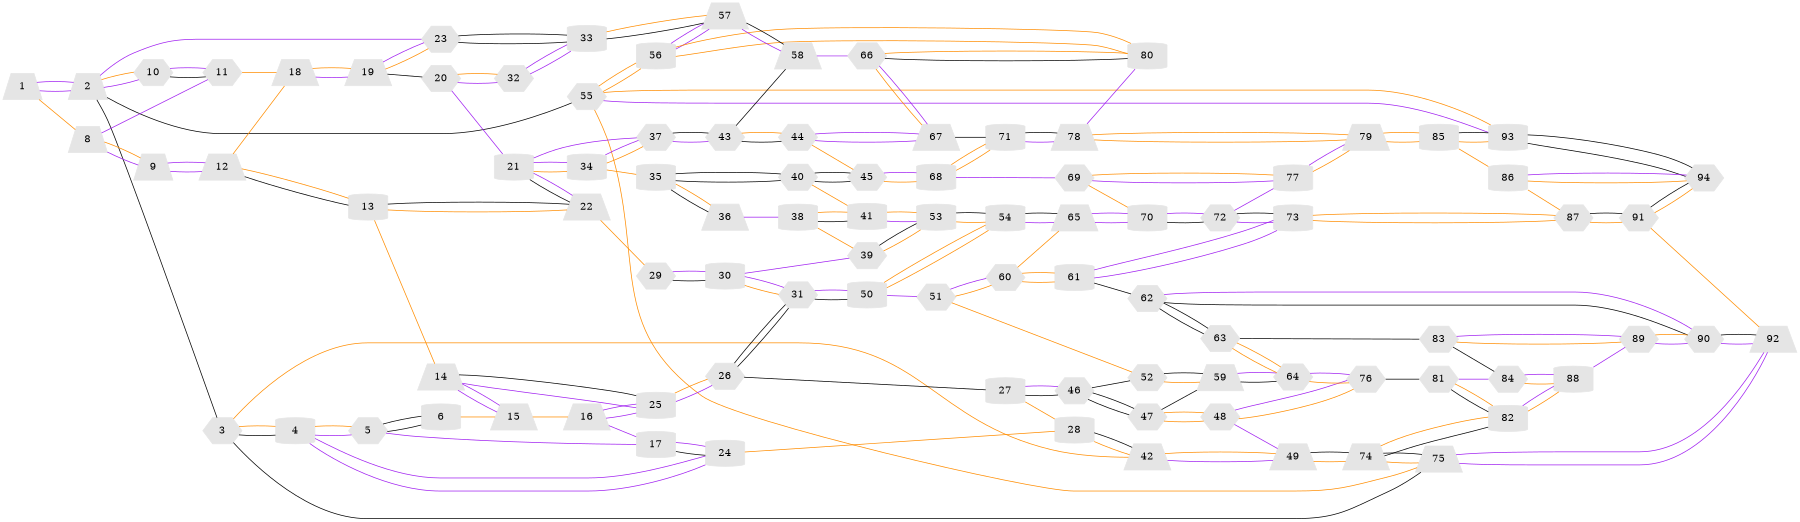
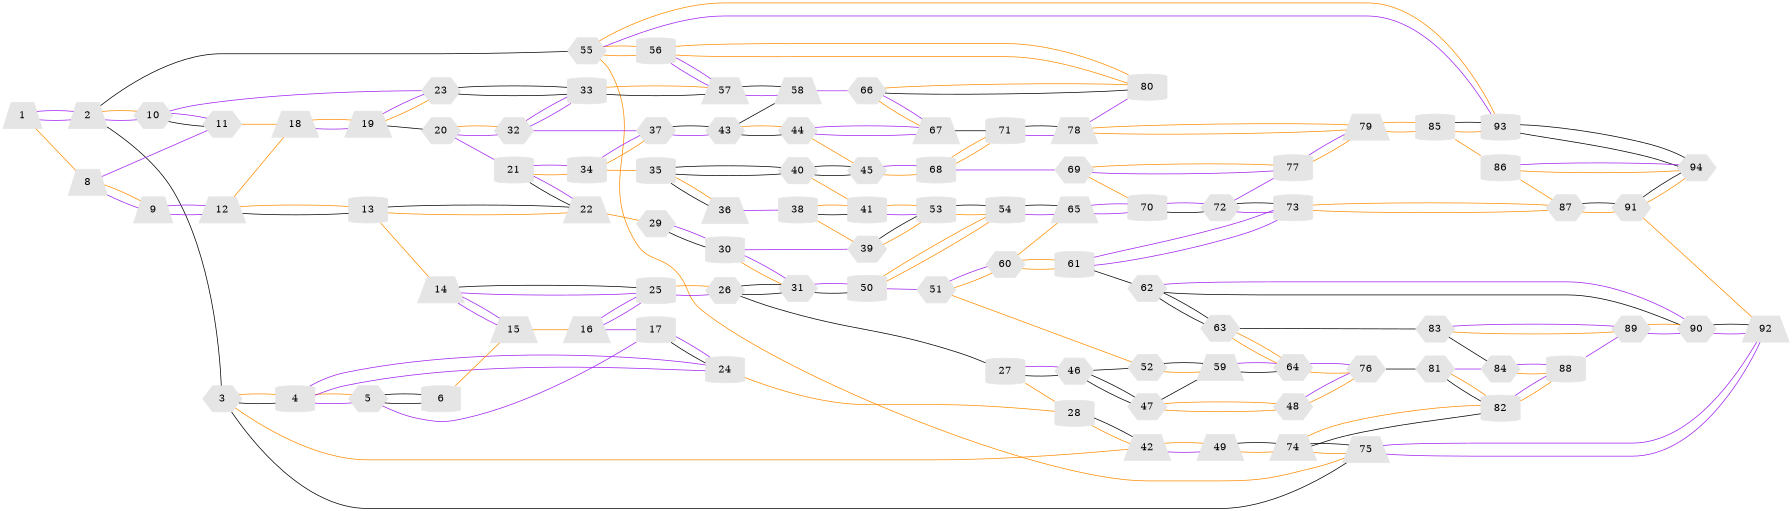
  graph {
    rankdir=LR
    node [color=gray90 shape=hexagon style=filled]
    edge [color=darkorange]
    1 [shape=trapezium]
    2 [shape=trapezium]
    8 [shape=trapezium]
    3
    10
    55
    9 [shape=trapezium]
    11
    4 [shape=cylinder]
    42 [shape=trapezium]
    75 [shape=trapezium]
    23
    56 [shape=cylinder]
    93 [shape=cylinder]
    5
    24 [shape=cylinder]
    49 [shape=trapezium]
    92 [shape=trapezium]
    6 [shape=cylinder]
    17 [shape=cylinder]
    28 [shape=cylinder]
    15 [shape=trapezium]
    16 [shape=trapezium]
    12 [shape=trapezium]
    18 [shape=trapezium]
    13 [shape=cylinder]
    33 [shape=cylinder]
    19 [shape=trapezium]
    14 [shape=trapezium]
    22 [shape=trapezium]
    25 [shape=cylinder]
    29
    26
    20
    21 [shape=cylinder]
    32
    34 [shape=cylinder]
    37
    35 [shape=cylinder]
    30 [shape=cylinder]
    57 [shape=trapezium]
    27 [shape=cylinder]
    31
    46
    50 [shape=cylinder]
    47
    52
    39
    36 [shape=trapezium]
    38 [shape=cylinder]
    53 [shape=cylinder]
    51
    54 [shape=cylinder]
    43
    58 [shape=trapezium]
    40
    41 [shape=cylinder]
    45
    44
    68 [shape=cylinder]
    74 [shape=trapezium]
    67 [shape=trapezium]
    66
    71 [shape=cylinder]
    69
    48
    59 [shape=trapezium]
    76
    64
    81
    82 [shape=cylinder]
    60
    65 [shape=trapezium]
    61 [shape=cylinder]
    70 [shape=cylinder]
    80 [shape=cylinder]
    94
    62
    73 [shape=cylinder]
    63
    90
    87
    83
    84
    89
    72
    78 [shape=trapezium]
    77 [shape=cylinder]
    79 [shape=trapezium]
    91
    88 [shape=cylinder]
    85 [shape=cylinder]
    86 [shape=cylinder]
    1 -- 2 [color=purple]
    1 -- 2 [color=purple]
    1 -- 8
    2 -- 3 [color=black]
    2 -- 10 [color=purple]
    2 -- 10
    2 -- 55 [color=black]
    8 -- 9 [color=purple]
    8 -- 9
    8 -- 11 [color=purple]
    3 -- 4 [color=black]
    3 -- 4
    3 -- 42
    3 -- 75 [color=black]
    10 -- 11 [color=black]
    10 -- 11 [color=purple]
-   2 -- 23 [color=purple]
+   10 -- 23 [color=purple]
    55 -- 75
    55 -- 56
    55 -- 56
    55 -- 93 [color=purple]
    55 -- 93
    9 -- 12 [color=purple]
    9 -- 12 [color=purple]
    11 -- 18
    4 -- 5 [color=purple]
    4 -- 5
    4 -- 24 [color=purple]
    4 -- 24 [color=purple]
    42 -- 49 [color=purple]
    42 -- 49
    75 -- 92 [color=purple]
    75 -- 92 [color=purple]
    23 -- 33 [color=black]
    23 -- 33 [color=black]
    56 -- 57 [color=purple]
    56 -- 57 [color=purple]
    56 -- 80
    56 -- 80
    93 -- 94 [color=black]
    93 -- 94 [color=black]
    5 -- 6 [color=black]
    5 -- 6 [color=black]
    5 -- 17 [color=purple]
    24 -- 28
    49 -- 74
    49 -- 74 [color=black]
    6 -- 15
    17 -- 24 [color=black]
    17 -- 24 [color=purple]
    28 -- 42
    28 -- 42 [color=black]
    15 -- 16
    16 -- 17 [color=purple]
    16 -- 25 [color=purple]
    16 -- 25 [color=purple]
    12 -- 18
    12 -- 13 [color=black]
    12 -- 13
    18 -- 19 [color=purple]
    18 -- 19
    13 -- 14
    13 -- 22
    13 -- 22 [color=black]
    33 -- 57 [color=black]
    33 -- 57
    19 -- 23
    19 -- 23 [color=purple]
    19 -- 20 [color=black]
    14 -- 15 [color=purple]
    14 -- 15 [color=purple]
    14 -- 25 [color=purple]
    14 -- 25 [color=black]
    22 -- 29
    25 -- 26 [color=purple]
    25 -- 26
    29 -- 30 [color=black]
    29 -- 30 [color=purple]
    26 -- 27 [color=black]
    26 -- 31 [color=black]
    26 -- 31 [color=black]
    20 -- 21 [color=purple]
    20 -- 32 [color=purple]
    20 -- 32
    21 -- 22 [color=black]
    21 -- 22 [color=purple]
    21 -- 34
    21 -- 34 [color=purple]
    32 -- 33 [color=purple]
    32 -- 33 [color=purple]
-   21 -- 37 [color=purple]
+   32 -- 37 [color=purple]
    34 -- 37
    34 -- 37 [color=purple]
    34 -- 35
    37 -- 43 [color=purple]
    37 -- 43 [color=black]
    35 -- 36 [color=black]
    35 -- 36
    35 -- 40 [color=black]
    35 -- 40 [color=black]
    30 -- 31
    30 -- 31 [color=purple]
    30 -- 39 [color=purple]
    57 -- 58 [color=purple]
    57 -- 58 [color=black]
    27 -- 28
    27 -- 46 [color=black]
    27 -- 46 [color=purple]
    31 -- 50 [color=black]
    31 -- 50 [color=purple]
    46 -- 47 [color=black]
    46 -- 47 [color=black]
    46 -- 52 [color=black]
    50 -- 51 [color=purple]
    50 -- 54
    50 -- 54
    47 -- 48
    47 -- 48
    47 -- 59 [color=black]
    52 -- 59
    52 -- 59 [color=black]
    39 -- 53
    39 -- 53 [color=black]
    36 -- 38 [color=purple]
    38 -- 39
    38 -- 41 [color=black]
    38 -- 41
    53 -- 54
    53 -- 54 [color=black]
    51 -- 52
    51 -- 60
    51 -- 60 [color=purple]
    54 -- 65 [color=purple]
    54 -- 65 [color=black]
    43 -- 58 [color=black]
    43 -- 44 [color=black]
    43 -- 44
    58 -- 66 [color=purple]
    40 -- 41
    40 -- 45 [color=black]
    40 -- 45 [color=black]
    41 -- 53 [color=purple]
    41 -- 53
    45 -- 68
    45 -- 68 [color=purple]
    44 -- 45
    44 -- 67 [color=purple]
    44 -- 67 [color=purple]
    68 -- 71
    68 -- 71
    68 -- 69 [color=purple]
    74 -- 75
    74 -- 75 [color=black]
    74 -- 82 [color=black]
    74 -- 82
    67 -- 71 [color=black]
    66 -- 67
    66 -- 67 [color=purple]
    66 -- 80 [color=black]
    66 -- 80
    71 -- 78 [color=purple]
    71 -- 78 [color=black]
    69 -- 70
    69 -- 77 [color=purple]
    69 -- 77
-   48 -- 49 [color=purple]
    48 -- 76
    48 -- 76 [color=purple]
    59 -- 64 [color=black]
    59 -- 64 [color=purple]
    76 -- 81 [color=black]
    64 -- 76
    64 -- 76 [color=purple]
    81 -- 82 [color=black]
    81 -- 82
    81 -- 84 [color=purple]
    82 -- 88
    82 -- 88 [color=purple]
    60 -- 65
    60 -- 61
    60 -- 61
    65 -- 70 [color=purple]
    65 -- 70 [color=purple]
    61 -- 62 [color=black]
    61 -- 73 [color=purple]
    61 -- 73 [color=purple]
    70 -- 72 [color=black]
    70 -- 72 [color=purple]
    62 -- 63 [color=black]
    62 -- 63 [color=black]
    62 -- 90 [color=black]
    62 -- 90 [color=purple]
    73 -- 87
    73 -- 87
    63 -- 64
    63 -- 64
    63 -- 83 [color=black]
    90 -- 92 [color=purple]
    90 -- 92 [color=black]
    87 -- 91
    87 -- 91 [color=black]
    83 -- 84 [color=black]
    83 -- 89
    83 -- 89 [color=purple]
    84 -- 88
    84 -- 88 [color=purple]
    89 -- 90 [color=purple]
    89 -- 90
    72 -- 73 [color=purple]
    72 -- 73 [color=black]
    72 -- 77 [color=purple]
    78 -- 80 [color=purple]
    78 -- 79
    78 -- 79
    77 -- 79
    77 -- 79 [color=purple]
    79 -- 85
    79 -- 85
    91 -- 92
    91 -- 94
    91 -- 94 [color=black]
    88 -- 89 [color=purple]
    85 -- 93
    85 -- 93 [color=black]
    85 -- 86
    86 -- 94
    86 -- 94 [color=purple]
    86 -- 87
  }
